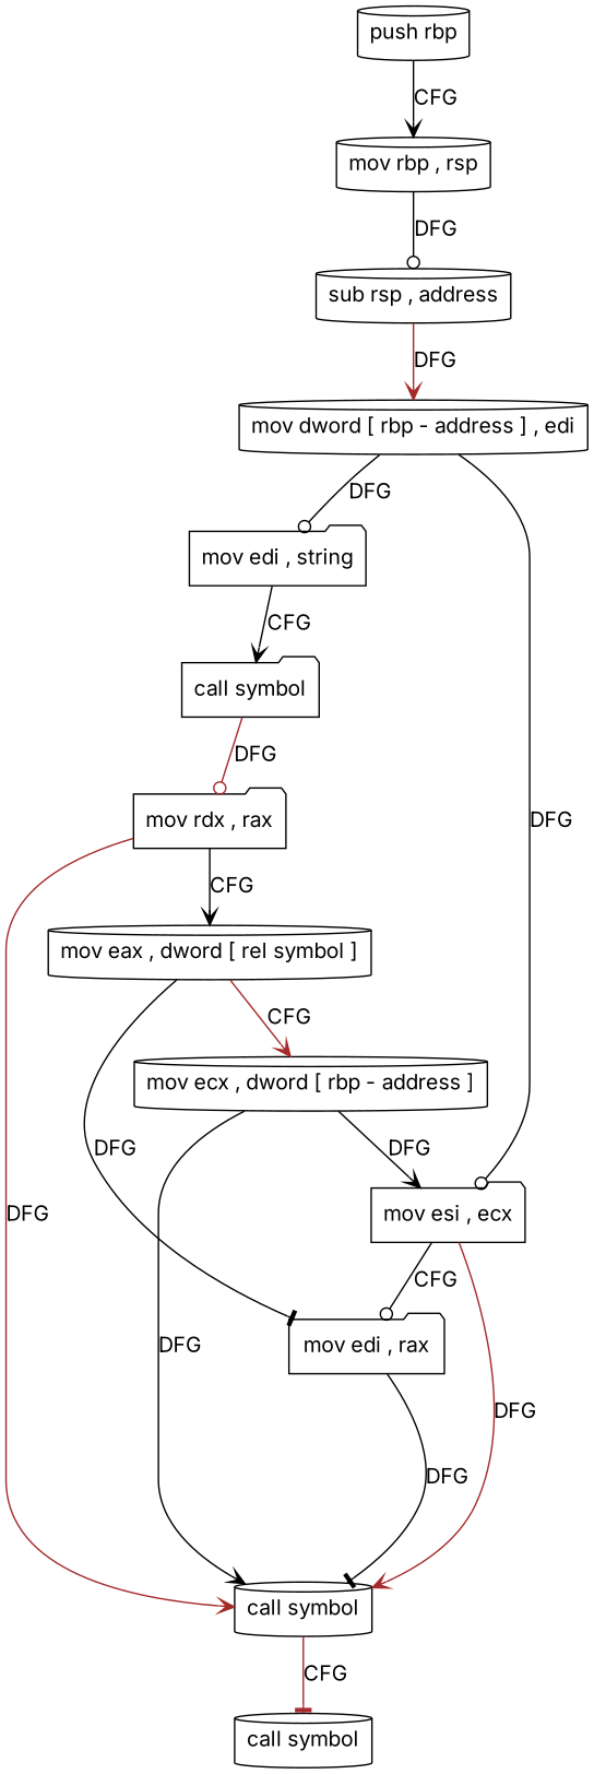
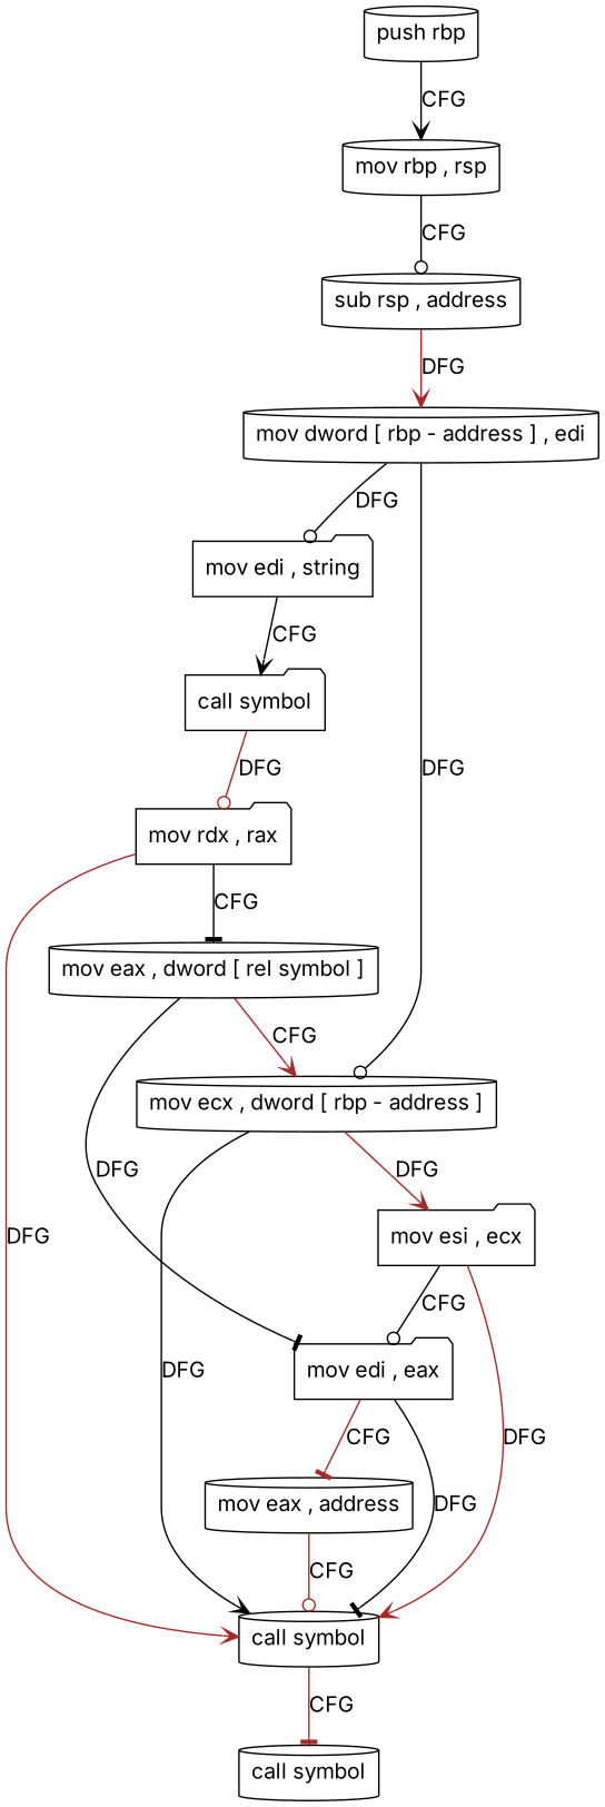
  digraph {
    fontname=Inter
    node [fontname=Inter shape=cylinder]
    edge [arrowhead=vee color=black fontname=Inter]
    n1 [label="push rbp"]
    n2 [label="mov rbp , rsp"]
    n3 [label="sub rsp , address"]
    n4 [label="mov dword [ rbp - address ] , edi"]
    n5 [label="mov edi , string" shape=folder]
    n6 [label="mov ecx , dword [ rbp - address ]"]
    n7 [label="call symbol" shape=folder]
    n8 [label="call symbol"]
    n9 [label="mov esi , ecx" shape=folder]
    n10 [label="mov rdx , rax" shape=folder]
    n11 [label="mov eax , dword [ rel symbol ]"]
-   n12 [label="mov edi , rax" shape=folder]
+   n12 [label="mov edi , eax" shape=folder]
    n13 [label="call symbol"]
+   n14 [label="mov eax , address"]
    n1 -> n2 [label=CFG]
-   n2 -> n3 [arrowhead=odot label=DFG]
+   n2 -> n3 [arrowhead=odot label=CFG]
    n3 -> n4 [color=brown label=DFG]
    n4 -> n5 [arrowhead=odot label=DFG]
-   n4 -> n9 [arrowhead=odot label=DFG]
+   n4 -> n6 [arrowhead=odot label=DFG]
    n5 -> n7 [label=CFG]
    n6 -> n8 [label=DFG]
-   n6 -> n9 [label=DFG]
+   n6 -> n9 [color=brown label=DFG]
    n7 -> n10 [arrowhead=odot color=brown label=DFG]
    n8 -> n13 [arrowhead=tee color=brown label=CFG]
    n9 -> n8 [color=brown label=DFG]
    n9 -> n12 [arrowhead=odot label=CFG]
    n10 -> n8 [color=brown label=DFG]
-   n10 -> n11 [label=CFG]
+   n10 -> n11 [arrowhead=tee label=CFG]
    n11 -> n6 [color=brown label=CFG]
    n11 -> n12 [arrowhead=tee label=DFG]
    n12 -> n8 [arrowhead=tee label=DFG]
+   n12 -> n14 [arrowhead=tee color=brown label=CFG]
+   n14 -> n8 [arrowhead=odot color=brown label=CFG]
  }
